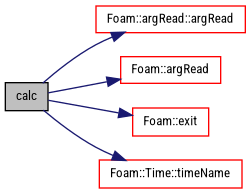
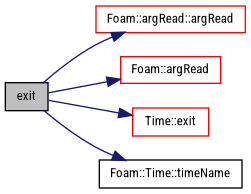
  digraph {
    fontname="Roboto Condensed"
    rankdir=LR
    node [color=red fontname="Roboto Condensed" fontsize=10 shape=record]
    edge [color=midnightblue fontname="Roboto Condensed" fontsize=10 labelfontname=FreeSans labelfontsize=10 style=solid]
-   n1 [color=black fillcolor=grey75 fontcolor=black height=0.2 label=calc style=filled width=0.4]
+   n1 [color=black fillcolor=grey75 fontcolor=black height=0.2 label=exit style=filled width=0.4]
    n2 [height=0.2 label="Foam::argRead::argRead" width=0.4]
    n3 [height=0.2 label="Foam::argRead" width=0.4]
-   n4 [height=0.2 label="Foam::exit" width=0.4]
-   n5 [height=0.2 label="Foam::Time::timeName" width=0.4]
+   n4 [height=0.2 label="Time::exit" width=0.4]
+   n5 [color=black height=0.2 label="Foam::Time::timeName" width=0.4]
    n1 -> n2
    n1 -> n3
    n1 -> n4
    n1 -> n5
  }
